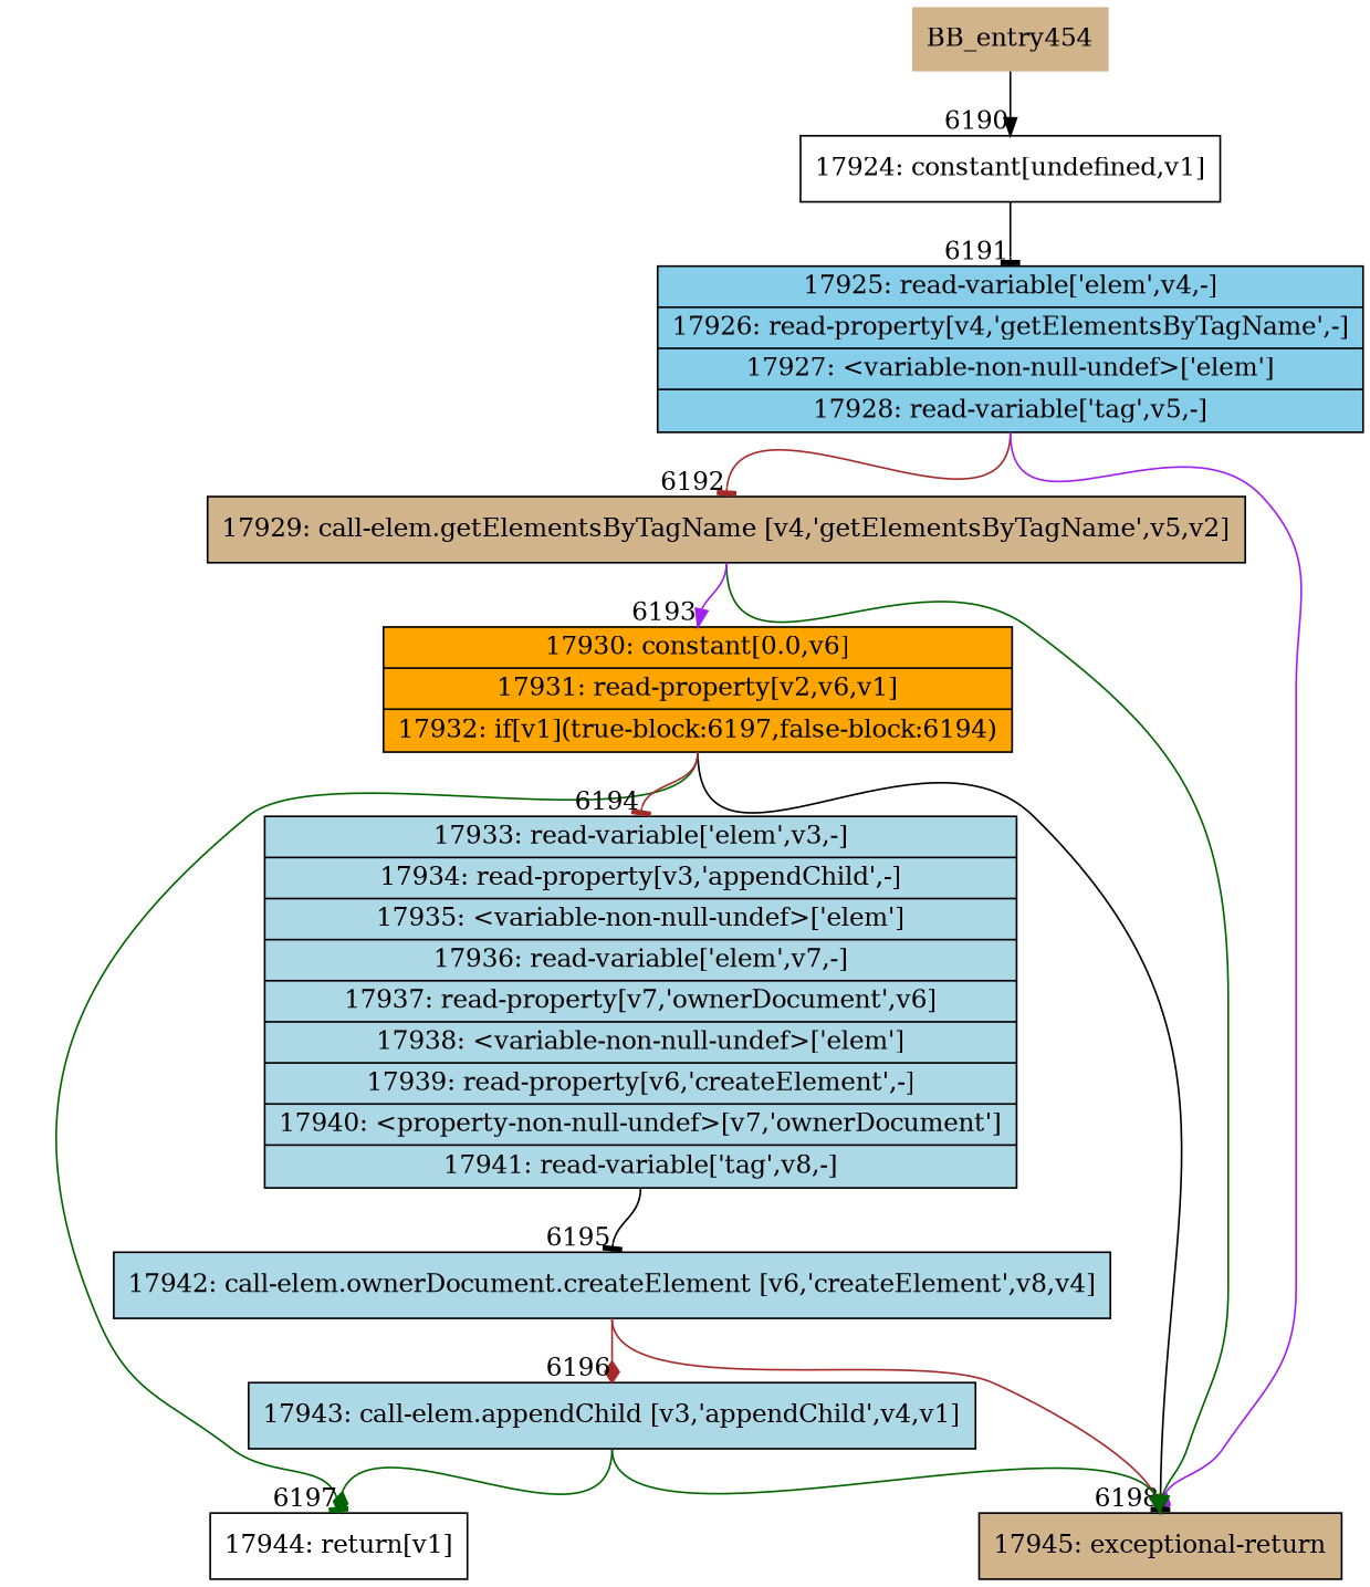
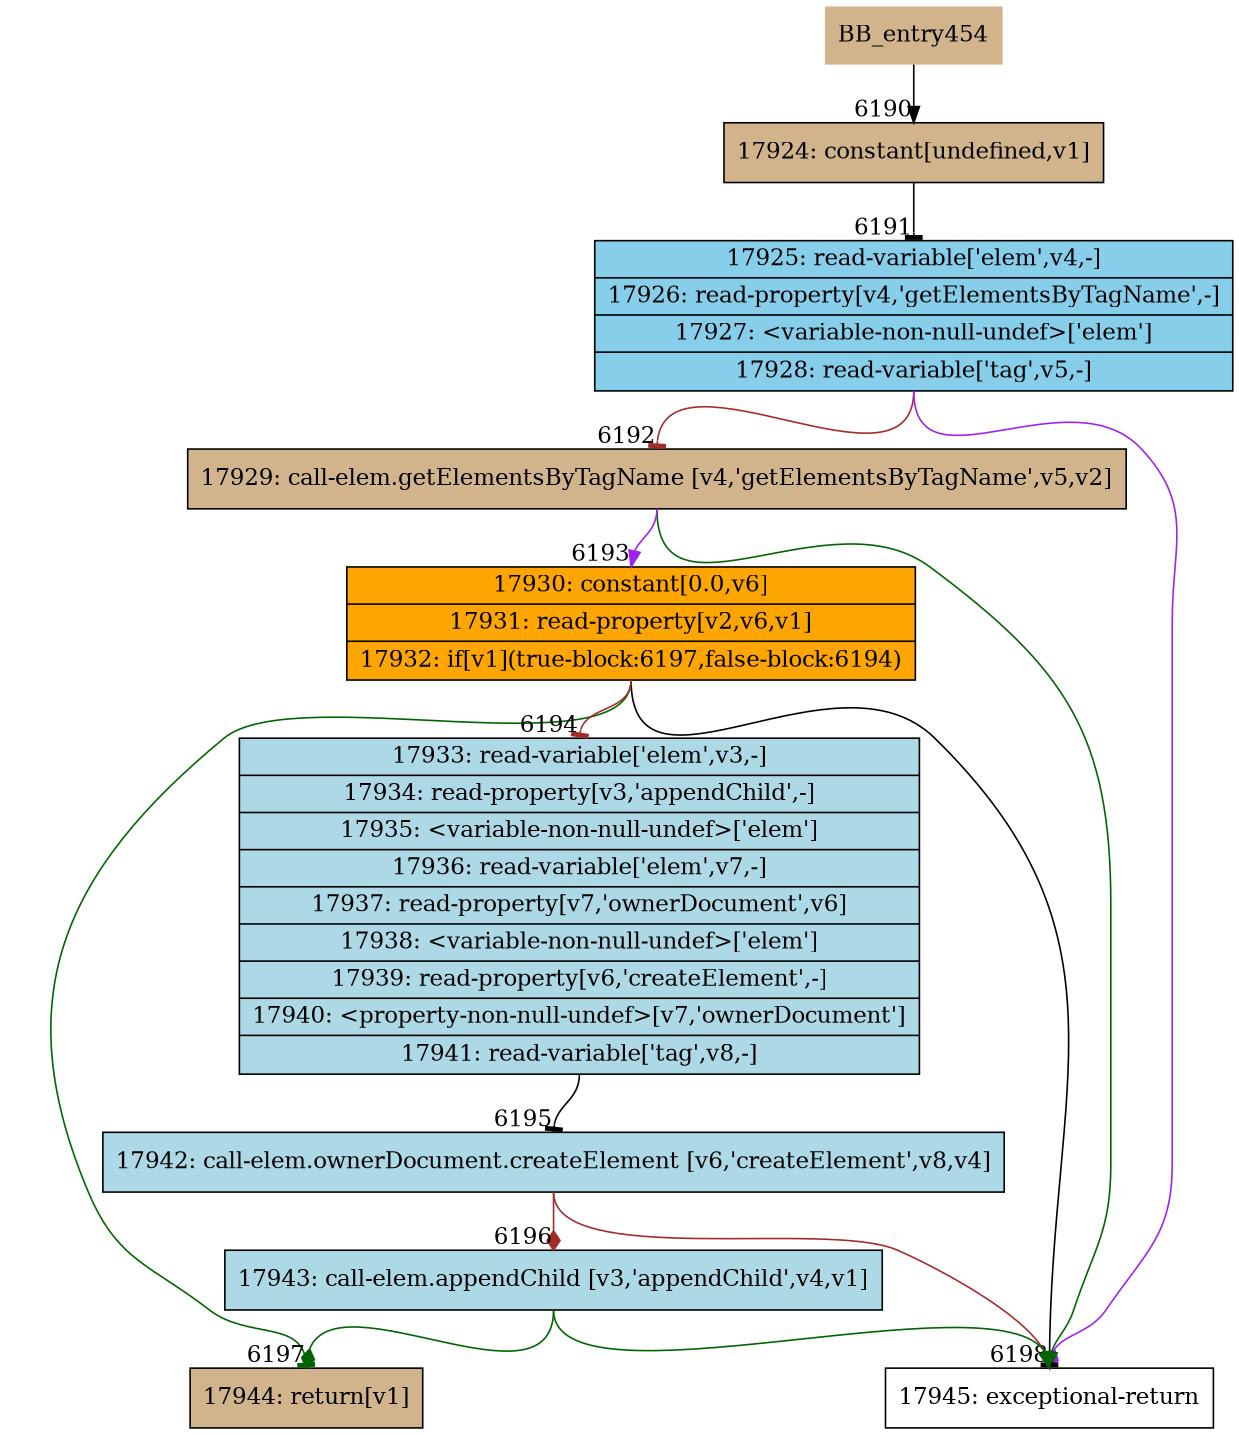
  digraph {
    rankdir=TD
    node [fillcolor=tan shape=record style=filled]
    edge [arrowhead=tee color=black headport=n tailport=s]
    n1 [label=BB_entry454 shape=none]
-   n2 [fillcolor=white label="{17924: constant[undefined,v1]}"]
+   n2 [label="{17924: constant[undefined,v1]}"]
    n3 [fillcolor=skyblue label="{17925: read-variable['elem',v4,-]|17926: read-property[v4,'getElementsByTagName',-]|17927: \<variable-non-null-undef\>['elem']|17928: read-variable['tag',v5,-]}"]
    n4 [label="{17929: call-elem.getElementsByTagName [v4,'getElementsByTagName',v5,v2]}"]
-   n5 [label="{17945: exceptional-return}"]
+   n5 [fillcolor=white label="{17945: exceptional-return}"]
    n6 [fillcolor=orange label="{17930: constant[0.0,v6]|17931: read-property[v2,v6,v1]|17932: if[v1](true-block:6197,false-block:6194)}"]
-   n7 [fillcolor=white label="{17944: return[v1]}"]
+   n7 [label="{17944: return[v1]}"]
    n8 [fillcolor=lightblue label="{17933: read-variable['elem',v3,-]|17934: read-property[v3,'appendChild',-]|17935: \<variable-non-null-undef\>['elem']|17936: read-variable['elem',v7,-]|17937: read-property[v7,'ownerDocument',v6]|17938: \<variable-non-null-undef\>['elem']|17939: read-property[v6,'createElement',-]|17940: \<property-non-null-undef\>[v7,'ownerDocument']|17941: read-variable['tag',v8,-]}"]
    n9 [fillcolor=lightblue label="{17942: call-elem.ownerDocument.createElement [v6,'createElement',v8,v4]}"]
    n10 [fillcolor=lightblue label="{17943: call-elem.appendChild [v3,'appendChild',v4,v1]}"]
    n1 -> n2 [arrowhead=normal headlabel="    6190"]
    n2 -> n3 [headlabel="      6191"]
    n3 -> n4 [color=brown headlabel="      6192"]
    n3 -> n5 [arrowhead=diamond color=purple headlabel="      6198"]
    n4 -> n5 [arrowhead=normal color=darkgreen]
    n4 -> n6 [arrowhead=normal color=purple headlabel="      6193"]
    n6 -> n5
    n6 -> n7 [color=darkgreen headlabel="      6197"]
    n6 -> n8 [color=brown headlabel="      6194"]
    n8 -> n9 [headlabel="      6195"]
    n9 -> n5 [arrowhead=normal color=brown]
    n9 -> n10 [arrowhead=diamond color=brown headlabel="      6196"]
    n10 -> n5 [arrowhead=normal color=darkgreen]
    n10 -> n7 [arrowhead=diamond color=darkgreen]
  }
